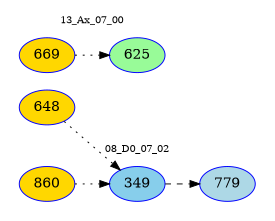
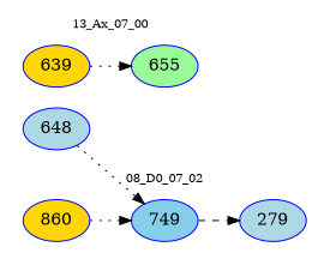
  digraph {
    rankdir=LR
    node [color=blue fillcolor=lightblue style=filled]
    edge [color=black style=dotted]
-   n1 [fillcolor=gold label=648]
-   n2 [fillcolor=gold label=669]
-   n3 [fillcolor=palegreen label=625]
+   n1 [label=648]
+   n2 [fillcolor=gold label=639]
+   n3 [fillcolor=palegreen label=655]
    n4 [fillcolor=gold label=860]
-   n5 [fillcolor=skyblue label=349]
-   n6 [label=779]
+   n5 [fillcolor=skyblue label=749]
+   n6 [label=279]
    subgraph cluster_1 {
      color=white
      fontsize=10
      label="13_Ax_07_00"
      n1
      n2
      n3
    }
    subgraph cluster_2 {
      color=white
      fontsize=10
      label="08_D0_07_02"
      n4
      n5
      n6
    }
    n1 -> n5
    n2 -> n3
    n4 -> n5
    n5 -> n6 [style=dashed]
  }
